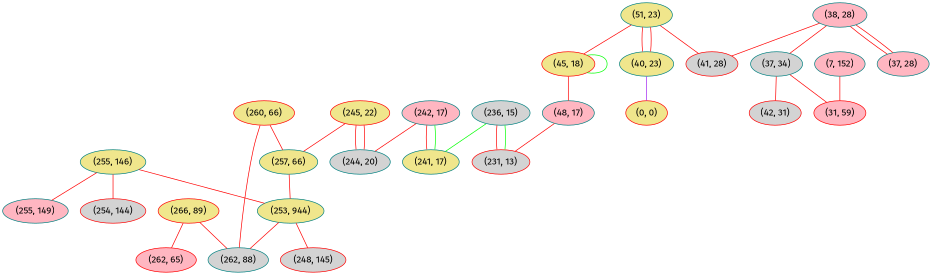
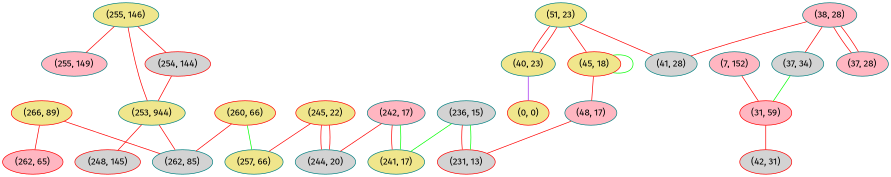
  graph {
    fontname="Fira Sans"
    node [color=teal fillcolor=khaki fontname="Fira Sans" style=filled]
    edge [color=red fontname="Fira Sans" weight=1]
    "(254, 144)" [color=red fillcolor=lightgrey]
    "(255, 146)"
    "(255, 149)" [fillcolor=lightpink]
    n4 [label="(253, 944)"]
-   "(262, 88)" [fillcolor=lightgrey]
+   "(262, 88)" [fillcolor=lightgrey label="(262, 85)"]
    "(248, 145)" [color=red fillcolor=lightgrey]
    n7 [label="(51, 23)"]
    "(45, 18)" [color=red]
    "(40, 23)"
-   "(41, 28)" [color=red fillcolor=lightgrey]
+   "(41, 28)" [fillcolor=lightgrey]
    "(48, 17)" [fillcolor=lightpink]
    "(0, 0)" [color=red]
    "(231, 13)" [color=red fillcolor=lightgrey]
    "(266, 89)" [color=red]
    "(262, 65)" [color=red fillcolor=lightpink]
    "(260, 66)" [color=red]
    "(257, 66)"
    "(42, 31)" [color=red fillcolor=lightgrey]
    "(38, 28)" [fillcolor=lightpink]
    "(37, 34)" [fillcolor=lightgrey]
    "(37, 28)" [fillcolor=lightpink]
    "(31, 59)" [color=red fillcolor=lightpink]
    "(7, 152)" [fillcolor=lightpink]
    "(242, 17)" [fillcolor=lightpink]
    "(241, 17)"
    "(244, 20)" [fillcolor=lightgrey]
    "(236, 15)" [fillcolor=lightgrey]
    "(245, 22)" [color=red]
-   "(257, 66)" -- n4
+   "(254, 144)" -- n4
    "(255, 146)" -- "(254, 144)"
    "(255, 146)" -- "(255, 149)"
    "(255, 146)" -- n4
    n4 -- "(262, 88)"
    n4 -- "(248, 145)"
    n7 -- "(45, 18)"
    n7 -- "(40, 23)"
    n7 -- "(40, 23)"
    n7 -- "(41, 28)"
    "(45, 18)" -- "(45, 18)" [color=green weight=2]
    "(45, 18)" -- "(48, 17)"
    "(40, 23)" -- "(0, 0)" [color=purple weight=4]
    "(48, 17)" -- "(231, 13)"
    "(266, 89)" -- "(262, 88)"
    "(266, 89)" -- "(262, 65)"
    "(260, 66)" -- "(262, 88)"
-   "(260, 66)" -- "(257, 66)"
+   "(260, 66)" -- "(257, 66)" [color=green]
    "(38, 28)" -- "(41, 28)"
    "(38, 28)" -- "(37, 34)"
    "(38, 28)" -- "(37, 28)"
    "(38, 28)" -- "(37, 28)"
-   "(37, 34)" -- "(42, 31)"
-   "(37, 34)" -- "(31, 59)"
+   "(31, 59)" -- "(42, 31)"
+   "(37, 34)" -- "(31, 59)" [color=green]
    "(7, 152)" -- "(31, 59)"
    "(242, 17)" -- "(241, 17)"
    "(242, 17)" -- "(241, 17)" [color=green weight=2]
    "(242, 17)" -- "(244, 20)"
    "(236, 15)" -- "(231, 13)"
    "(236, 15)" -- "(231, 13)" [color=green weight=2]
    "(236, 15)" -- "(241, 17)" [color=green]
    "(245, 22)" -- "(257, 66)"
    "(245, 22)" -- "(244, 20)"
    "(245, 22)" -- "(244, 20)"
  }
